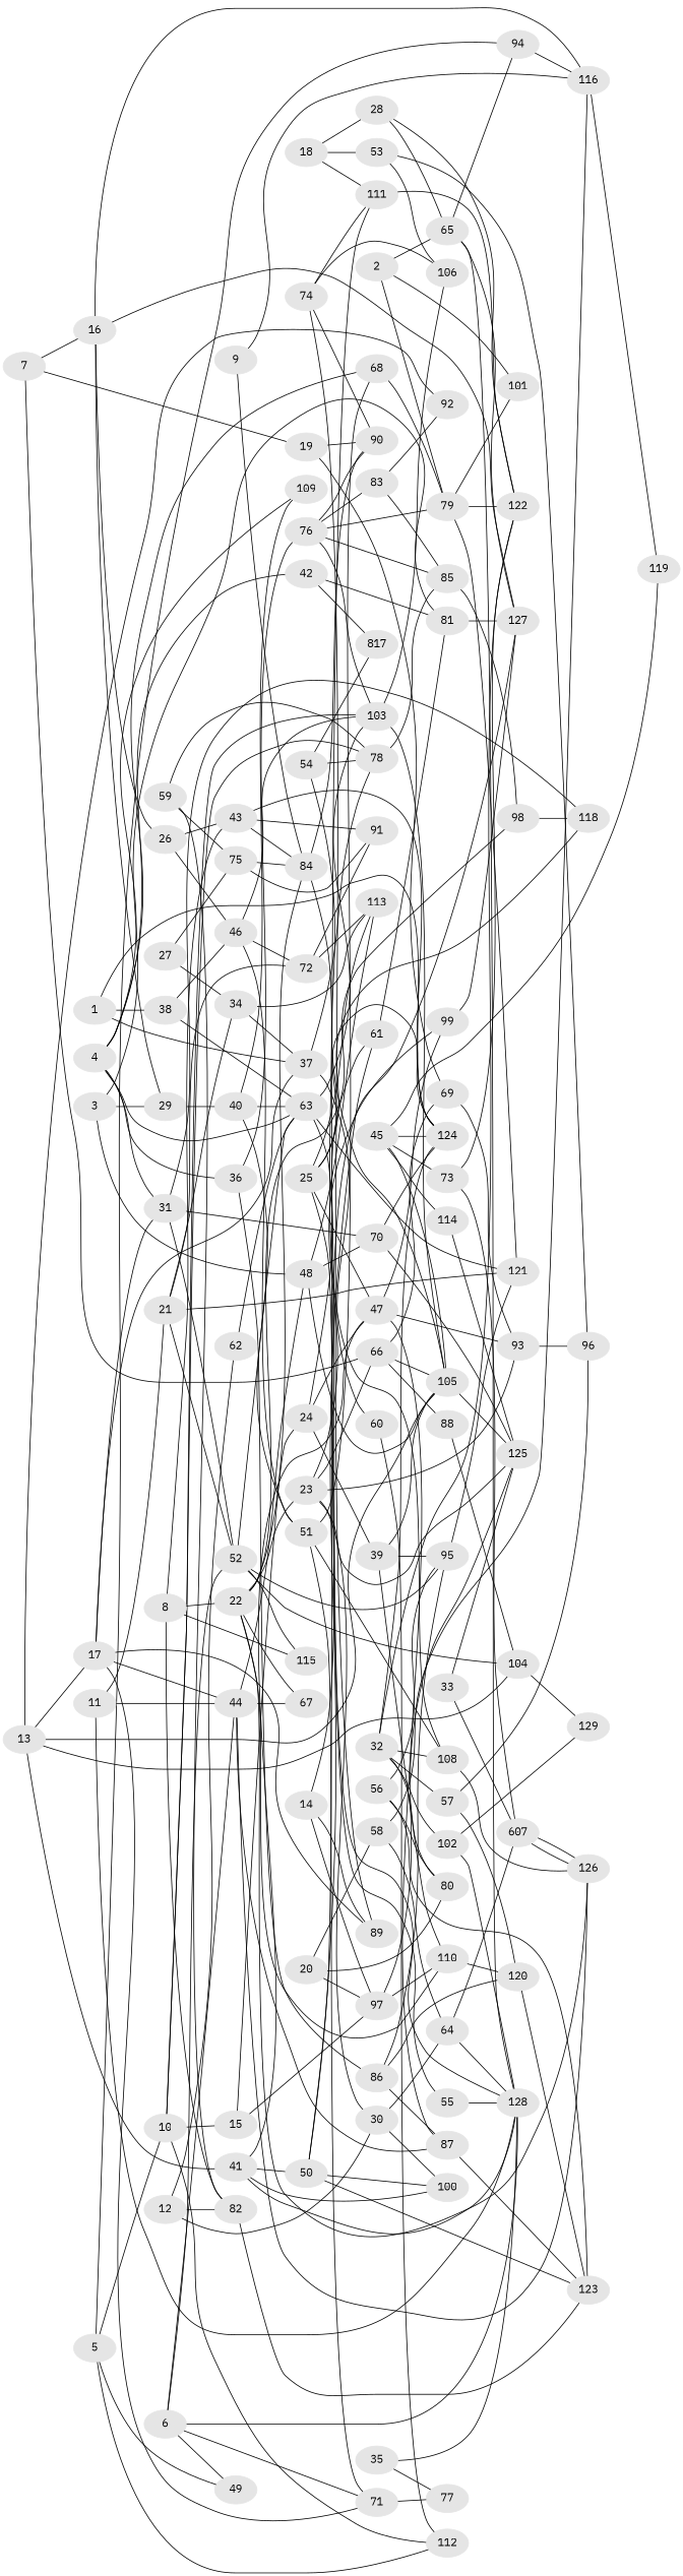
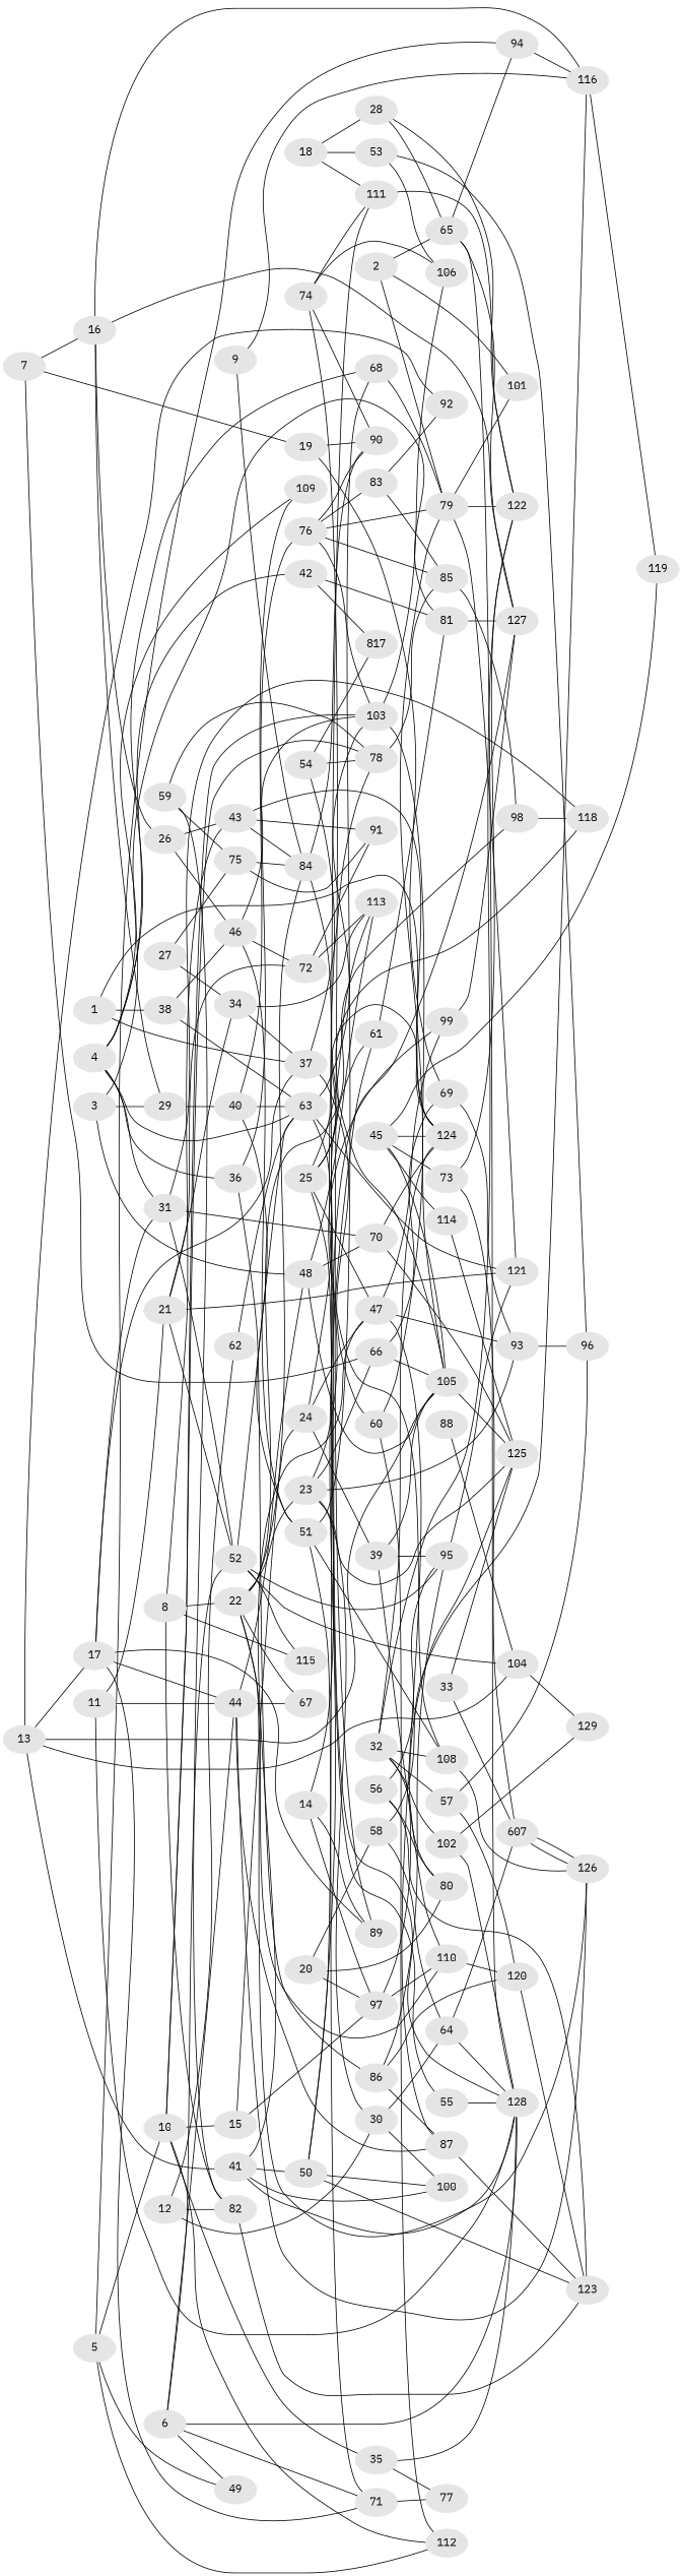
  graph {
    fontname="IBM Plex Mono"
    rankdir=LR
    node [color=gray90 fontname="IBM Plex Mono" style=filled]
    edge [fontname="IBM Plex Mono"]
    1
    37
    38
    124
    78
    60
    63
    46
    2
    65
    79
    101
    94
    128
    127
    121
    122
    3
    29
    48
    81
    40
    105
    113
    70
    4
    31
    36
    42
    68
    109
    52
    118
    76
    86
    n36 [label=817]
    103
    116
    119
    5
    10
    49
    112
    15
    35
    6
    44
    71
    67
    126
    87
    115
    104
    95
    77
    7
    16
    19
    66
    26
    69
    90
    88
    8
    22
    43
    82
    84
    23
    98
    110
    91
    123
    9
    108
    97
    24
    85
    106
    11
    21
    34
    72
    12
    30
    62
    64
    100
    13
    17
    41
    92
    89
    47
    50
    129
    125
    14
    39
    61
    18
    28
    53
    111
    96
    93
    20
    58
    80
    99
    120
    25
    55
    51
    27
    75
    n117 [label=607]
    32
    57
    102
    33
    83
    45
    73
    114
    54
    56
    59
    74
    1 -- 37
    1 -- 38
    1 -- 124
    37 -- 78
    37 -- 60
    38 -- 63
    38 -- 46
    78 -- 85
+   60 -- 79
    60 -- 112
    63 -- 128
    63 -- 121
    63 -- 103
    46 -- 103
    46 -- 72
    46 -- 51
    2 -- 65
    2 -- 79
    2 -- 101
    65 -- 94
    65 -- 128
    65 -- 127
    79 -- 101
    79 -- 121
    79 -- 122
    94 -- 116
    3 -- 29
    3 -- 48
    3 -- 81
    29 -- 40
    48 -- 105
    48 -- 113
    48 -- 70
    81 -- 127
    40 -- 63
    40 -- 109
    40 -- 51
    105 -- 125
    70 -- 124
    70 -- 125
    4 -- 63
    4 -- 31
    4 -- 36
    4 -- 42
    4 -- 68
    4 -- 109
    31 -- 70
    31 -- 52
    31 -- 118
    36 -- 76
    36 -- 86
    42 -- 81
    42 -- n36
    68 -- 79
    52 -- 63
    52 -- 115
    52 -- 104
    52 -- 95
    76 -- 79
    76 -- 103
    76 -- 90
    76 -- 85
    76 -- 83
    86 -- 87
    86 -- 95
    86 -- 120
    103 -- 105
    103 -- 106
    116 -- 119
    5 -- 94
    5 -- 10
    5 -- 49
    5 -- 112
    10 -- 78
    10 -- 103
    10 -- 112
    10 -- 15
+   10 -- 35
    15 -- 97
    15 -- 24
    35 -- 128
    35 -- 77
    6 -- 128
    6 -- 52
    6 -- 49
    6 -- 44
    6 -- 71
    44 -- 48
    44 -- 67
    44 -- 126
    44 -- 87
    71 -- 77
    87 -- 123
    104 -- 129
    95 -- 121
    7 -- 16
    7 -- 19
    7 -- 66
    16 -- 127
    16 -- 29
    16 -- 116
    16 -- 26
    19 -- 69
    19 -- 90
    66 -- 105
    66 -- 69
-   66 -- 88
    26 -- 46
    26 -- 43
    69 -- 93
    88 -- 104
    8 -- 115
    8 -- 22
    8 -- 43
    8 -- 82
    22 -- 67
    22 -- 126
    22 -- 84
    22 -- 23
    22 -- 98
    22 -- 110
    43 -- 124
    43 -- 84
    43 -- 91
    82 -- 123
    84 -- 90
    84 -- 108
    23 -- 66
    23 -- 30
    23 -- 125
    23 -- 93
    23 -- 99
    98 -- 118
    110 -- 120
    9 -- 116
    9 -- 84
    108 -- 126
    97 -- 110
    97 -- 125
    24 -- 47
    24 -- 39
    24 -- 61
    85 -- 98
    11 -- 128
    11 -- 44
    11 -- 21
    21 -- 121
    21 -- 52
    21 -- 34
    21 -- 72
    34 -- 37
    34 -- 113
    72 -- 113
    72 -- 91
    12 -- 82
    12 -- 30
    12 -- 62
    30 -- 64
    30 -- 100
    62 -- 63
    64 -- 128
    64 -- n117
    13 -- 105
    13 -- 104
    13 -- 17
    13 -- 41
    13 -- 92
    17 -- 37
    17 -- 31
    17 -- 44
    17 -- 71
    17 -- 89
    41 -- 128
    41 -- 100
    41 -- 47
    41 -- 50
    47 -- 87
    47 -- 93
    47 -- 99
    50 -- 123
    50 -- 100
    50 -- 61
    50 -- 111
    14 -- 127
    14 -- 97
    14 -- 89
    39 -- 105
    39 -- 95
    39 -- 110
    61 -- 81
    18 -- 28
    18 -- 53
    18 -- 111
    28 -- 65
    28 -- 122
    53 -- 106
    53 -- 96
    111 -- 122
    93 -- 96
    20 -- 97
    20 -- 58
    20 -- 80
    58 -- 116
    58 -- 64
    99 -- 127
    120 -- 123
    25 -- 124
    25 -- 113
    25 -- 118
    25 -- 47
    25 -- 55
    55 -- 128
    51 -- 68
    51 -- 71
    51 -- 108
    27 -- 34
    27 -- 75
    75 -- 84
    75 -- 91
    n117 -- 126
    n117 -- 126
    32 -- 124
    32 -- 122
    32 -- 108
    32 -- 80
    32 -- 57
    32 -- 102
    57 -- 96
    57 -- 120
    102 -- 128
    102 -- 129
    33 -- 125
    33 -- n117
    83 -- 85
    83 -- 92
    45 -- 124
    45 -- 105
    45 -- 119
    45 -- 73
    45 -- 114
    73 -- 122
    73 -- n117
    114 -- 125
    54 -- 78
    54 -- 105
    54 -- n36
    56 -- 95
    56 -- 123
    56 -- 80
    59 -- 78
    59 -- 82
    59 -- 75
    74 -- 90
    74 -- 106
    74 -- 89
    74 -- 111
  }
